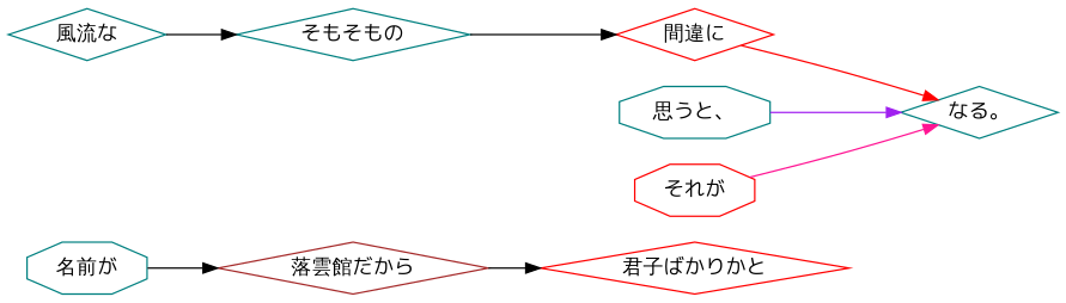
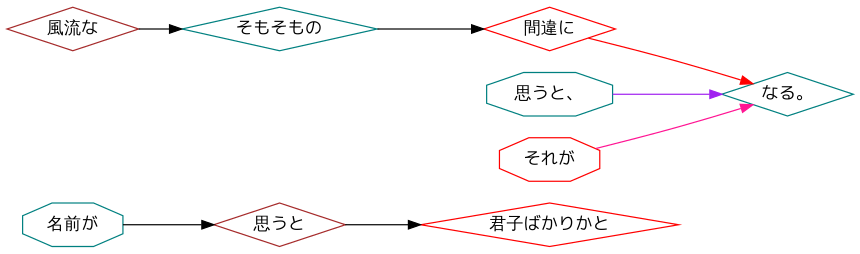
  digraph {
    fontname="Liberation Mono"
    rankdir=LR
    node [color=teal fontname="Liberation Mono" shape=diamond]
    edge [color=black fontname="Liberation Mono"]
    n1 [label="名前が" shape=octagon]
-   n2 [color=brown label="落雲館だから"]
+   n2 [color=brown label="思うと"]
    n3 [color=red label="君子ばかりかと"]
-   n4 [label="風流な"]
+   n4 [color=brown label="風流な"]
    n5 [label="そもそもの"]
    n6 [label="思うと、" shape=octagon]
    n7 [label="なる。"]
    n8 [color=red label="それが" shape=octagon]
    n9 [color=red label="間違に"]
    n1 -> n2
    n2 -> n3
    n4 -> n5
    n5 -> n9
    n6 -> n7 [color=purple]
    n8 -> n7 [color=deeppink]
    n9 -> n7 [color=red]
  }
